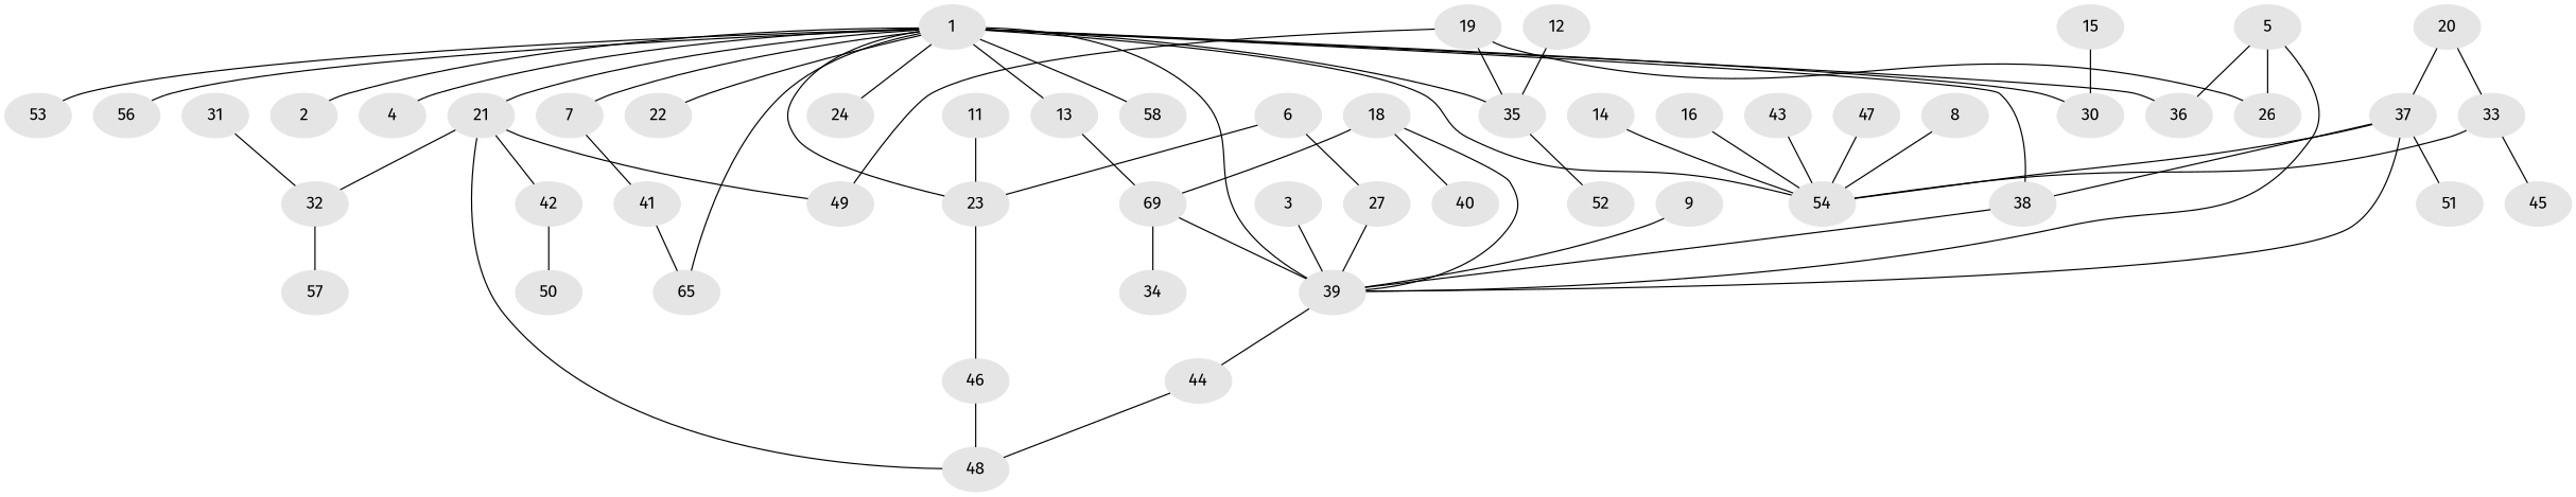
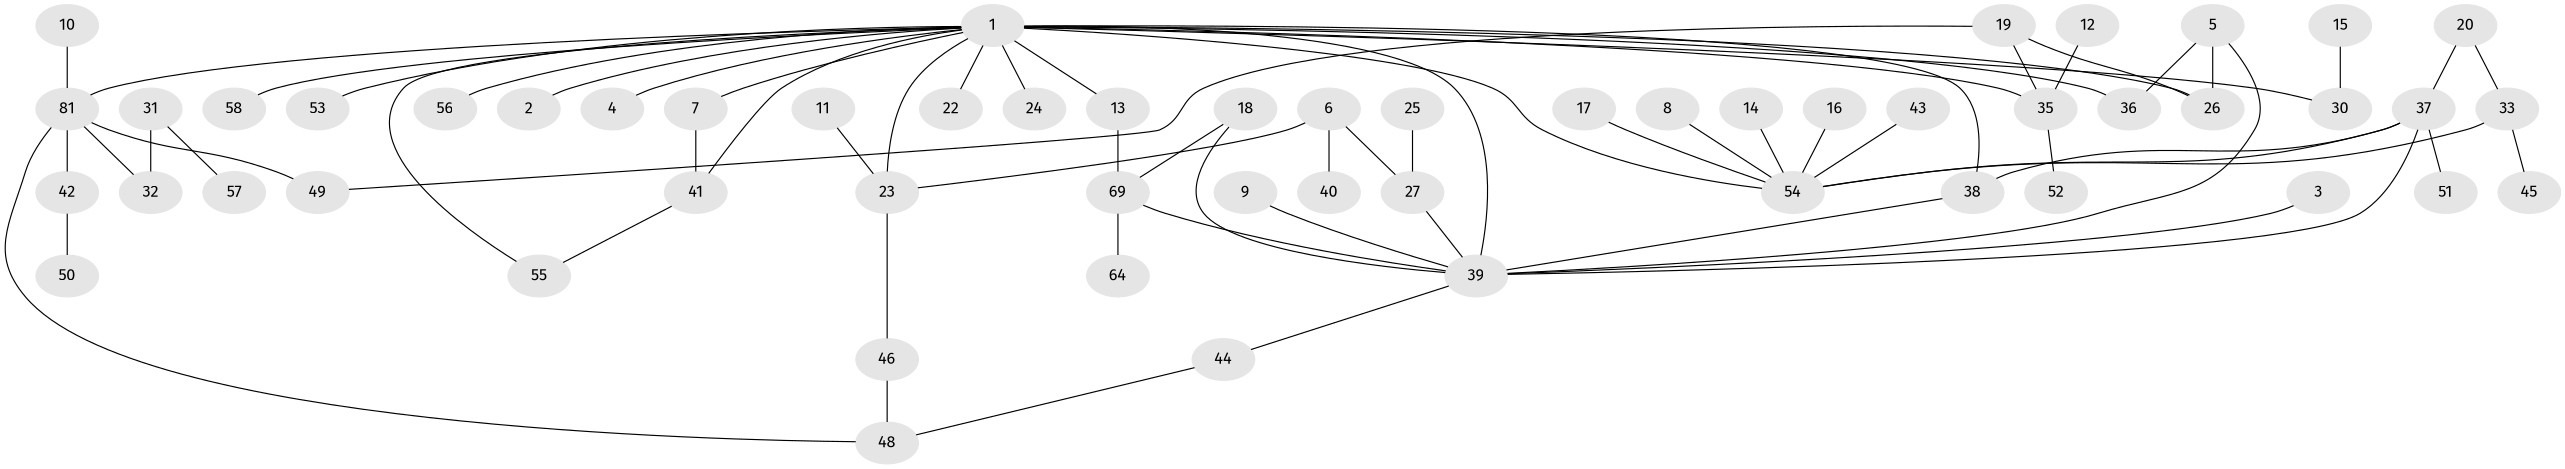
  graph {
    fontname="Fira Sans"
    node [color=gray90 fontname="Fira Sans" style=filled]
    edge [fontname="Fira Sans" weight=1.0]
    1
    2
    4
    7
    13
-   21
+   21 [label=81]
    22
    23
    24
    26
    n11 [label=58]
    30
    35
    36
    38
    39
    41
    53
    54
-   55 [label=65]
+   55
    56
    n22 [label=69]
    49
    32
    42
    48
    46
    52
    44
    3
    5
    6
    27
    8
    9
+   10
    11
    12
-   34
+   34 [label=64]
    14
    15
    16
    18
    40
    19
    20
    33
    37
    45
    51
    57
    50
+   25
    31
    43
-   47
+   47 [label=17]
    1 -- 2
    1 -- 4
    1 -- 7
    1 -- 13
    1 -- 21
    1 -- 22
    1 -- 23
    1 -- 24
+   1 -- 26
    1 -- n11
    1 -- 30
    1 -- 35
    1 -- 36
    1 -- 38
    1 -- 39 [weight=3.0]
+   1 -- 41
    1 -- 53
    1 -- 54
    1 -- 55
    1 -- 56
    7 -- 41
    13 -- n22
    21 -- 49
    21 -- 32
    21 -- 42
    21 -- 48
    23 -- 46
    35 -- 52
    38 -- 39
    39 -- 44
    41 -- 55
    n22 -- 39
    n22 -- 34
-   32 -- 57
+   31 -- 57
    42 -- 50
    46 -- 48
    44 -- 48
    3 -- 39
    5 -- 26
    5 -- 36
    5 -- 39
    6 -- 23
    6 -- 27
    27 -- 39
    8 -- 54
    9 -- 39
+   10 -- 21
    11 -- 23
    12 -- 35
    14 -- 54
    15 -- 30
    16 -- 54
    18 -- 39
    18 -- n22
-   18 -- 40
+   6 -- 40
    19 -- 26
    19 -- 35
    19 -- 49
    20 -- 33
    20 -- 37
    33 -- 54
    33 -- 45
    37 -- 38
    37 -- 39
    37 -- 54
    37 -- 51
+   25 -- 27
    31 -- 32
    43 -- 54
    47 -- 54
  }
